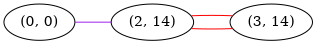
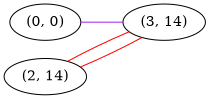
  graph {
    rankdir=LR
    edge [color=red weight=1]
    "(0, 0)"
    "(2, 14)"
    "(3, 14)"
-   "(0, 0)" -- "(2, 14)" [color=purple weight=4]
+   "(0, 0)" -- "(3, 14)" [color=purple weight=4]
    "(2, 14)" -- "(3, 14)"
    "(2, 14)" -- "(3, 14)"
  }
